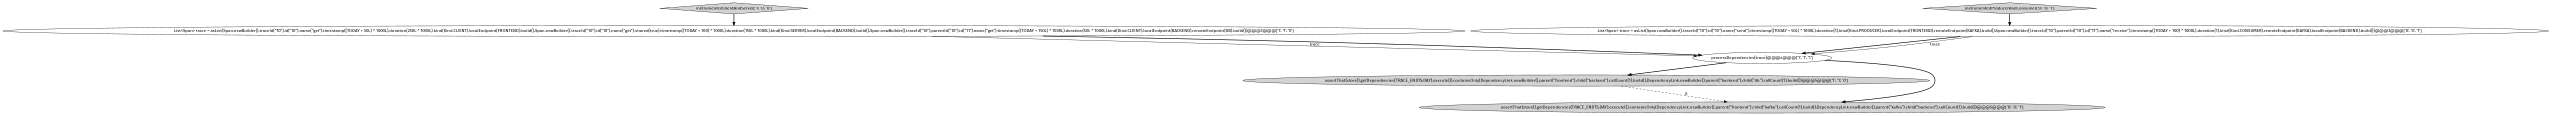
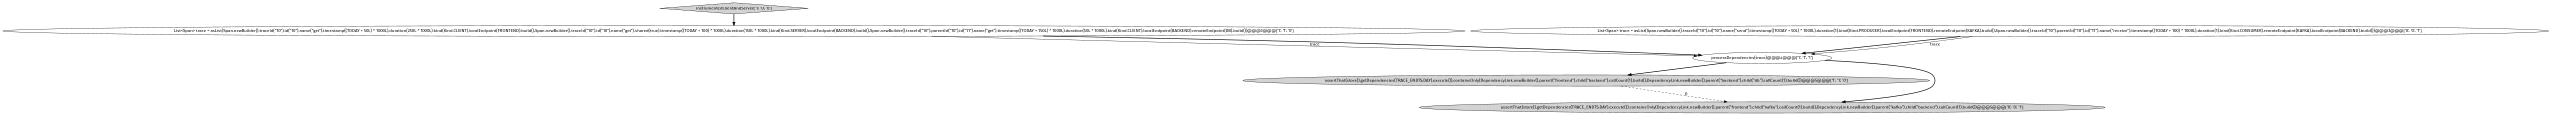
  digraph {
    fontname="Fira Sans"
    node [fillcolor=lightgray fontname="Fira Sans" shape=ellipse style=filled]
    edge [fontname="Fira Sans" style=bold]
    n1 [label="assertThat(store().getDependencies(TRACE_ENDTS,DAY).execute()).containsOnly(DependencyLink.newBuilder().parent(\"frontend\").child(\"backend\").callCount(1).build(),DependencyLink.newBuilder().parent(\"backend\").child(\"db\").callCount(1).build())@@@5@@@['1', '1', '0']"]
    n2 [label="assertThat(store().getDependencies(TRACE_ENDTS,DAY).execute()).containsOnly(DependencyLink.newBuilder().parent(\"frontend\").child(\"kafka\").callCount(1).build(),DependencyLink.newBuilder().parent(\"kafka\").child(\"backend\").callCount(1).build())@@@5@@@['0', '0', '1']"]
    n3 [fillcolor=white label="List<Span> trace = asList(Span.newBuilder().traceId(\"10\").id(\"10\").name(\"get\").timestamp((TODAY + 50L) * 1000L).duration(250L * 1000L).kind(Kind.CLIENT).localEndpoint(FRONTEND).build(),Span.newBuilder().traceId(\"10\").id(\"10\").name(\"get\").shared(true).timestamp((TODAY + 100) * 1000L).duration(150L * 1000L).kind(Kind.SERVER).localEndpoint(BACKEND).build(),Span.newBuilder().traceId(\"10\").parentId(\"10\").id(\"11\").name(\"get\").timestamp((TODAY + 150L) * 1000L).duration(50L * 1000L).kind(Kind.CLIENT).localEndpoint(BACKEND).remoteEndpoint(DB).build())@@@3@@@['1', '1', '0']"]
    n4 [fillcolor=white label="processDependencies(trace)@@@4@@@['1', '1', '1']"]
    n5 [fillcolor=white label="List<Span> trace = asList(Span.newBuilder().traceId(\"10\").id(\"10\").name(\"send\").timestamp((TODAY + 50L) * 1000L).duration(1).kind(Kind.PRODUCER).localEndpoint(FRONTEND).remoteEndpoint(KAFKA).build(),Span.newBuilder().traceId(\"10\").parentId(\"10\").id(\"11\").name(\"receive\").timestamp((TODAY + 100) * 1000L).duration(1).kind(Kind.CONSUMER).remoteEndpoint(KAFKA).localEndpoint(BACKEND).build())@@@3@@@['0', '0', '1']"]
    n6 [label="instrumentedClientAndServer['1', '0', '0']" shape=diamond]
-   n7 [label="instrumentedProducerAndConsumer['0', '0', '1']" shape=diamond]
    n1 -> n2 [label=0 style=dashed]
    n3 -> n4 [label=trace style=solid]
    n3 -> n4
    n4 -> n1
    n4 -> n2
    n5 -> n4
    n5 -> n4 [label=trace style=solid]
    n6 -> n3
-   n7 -> n5
  }
